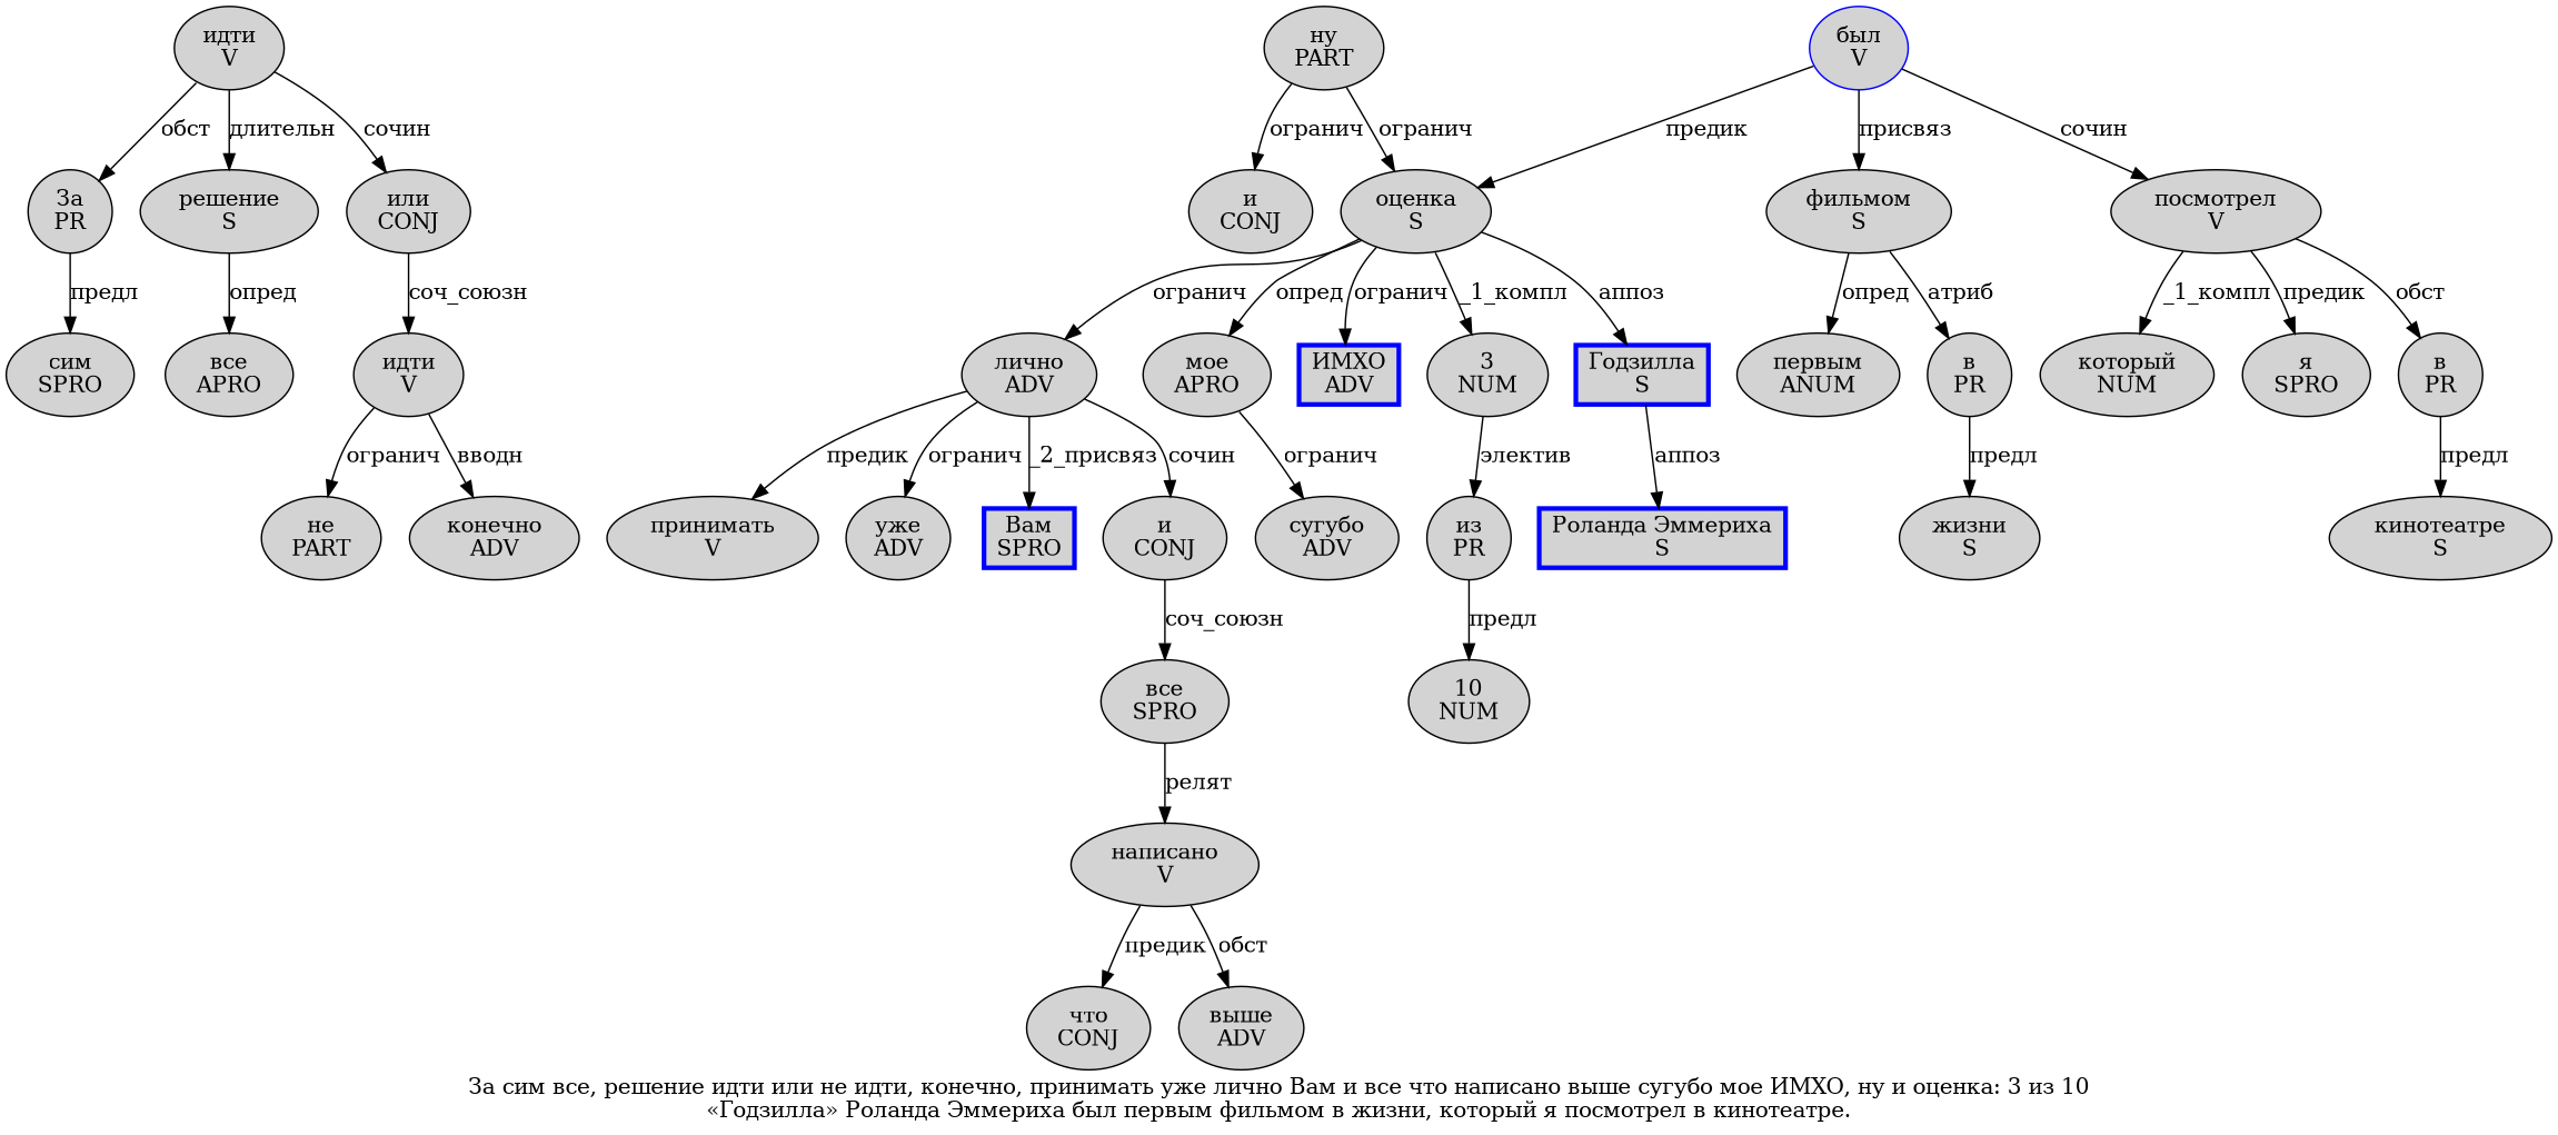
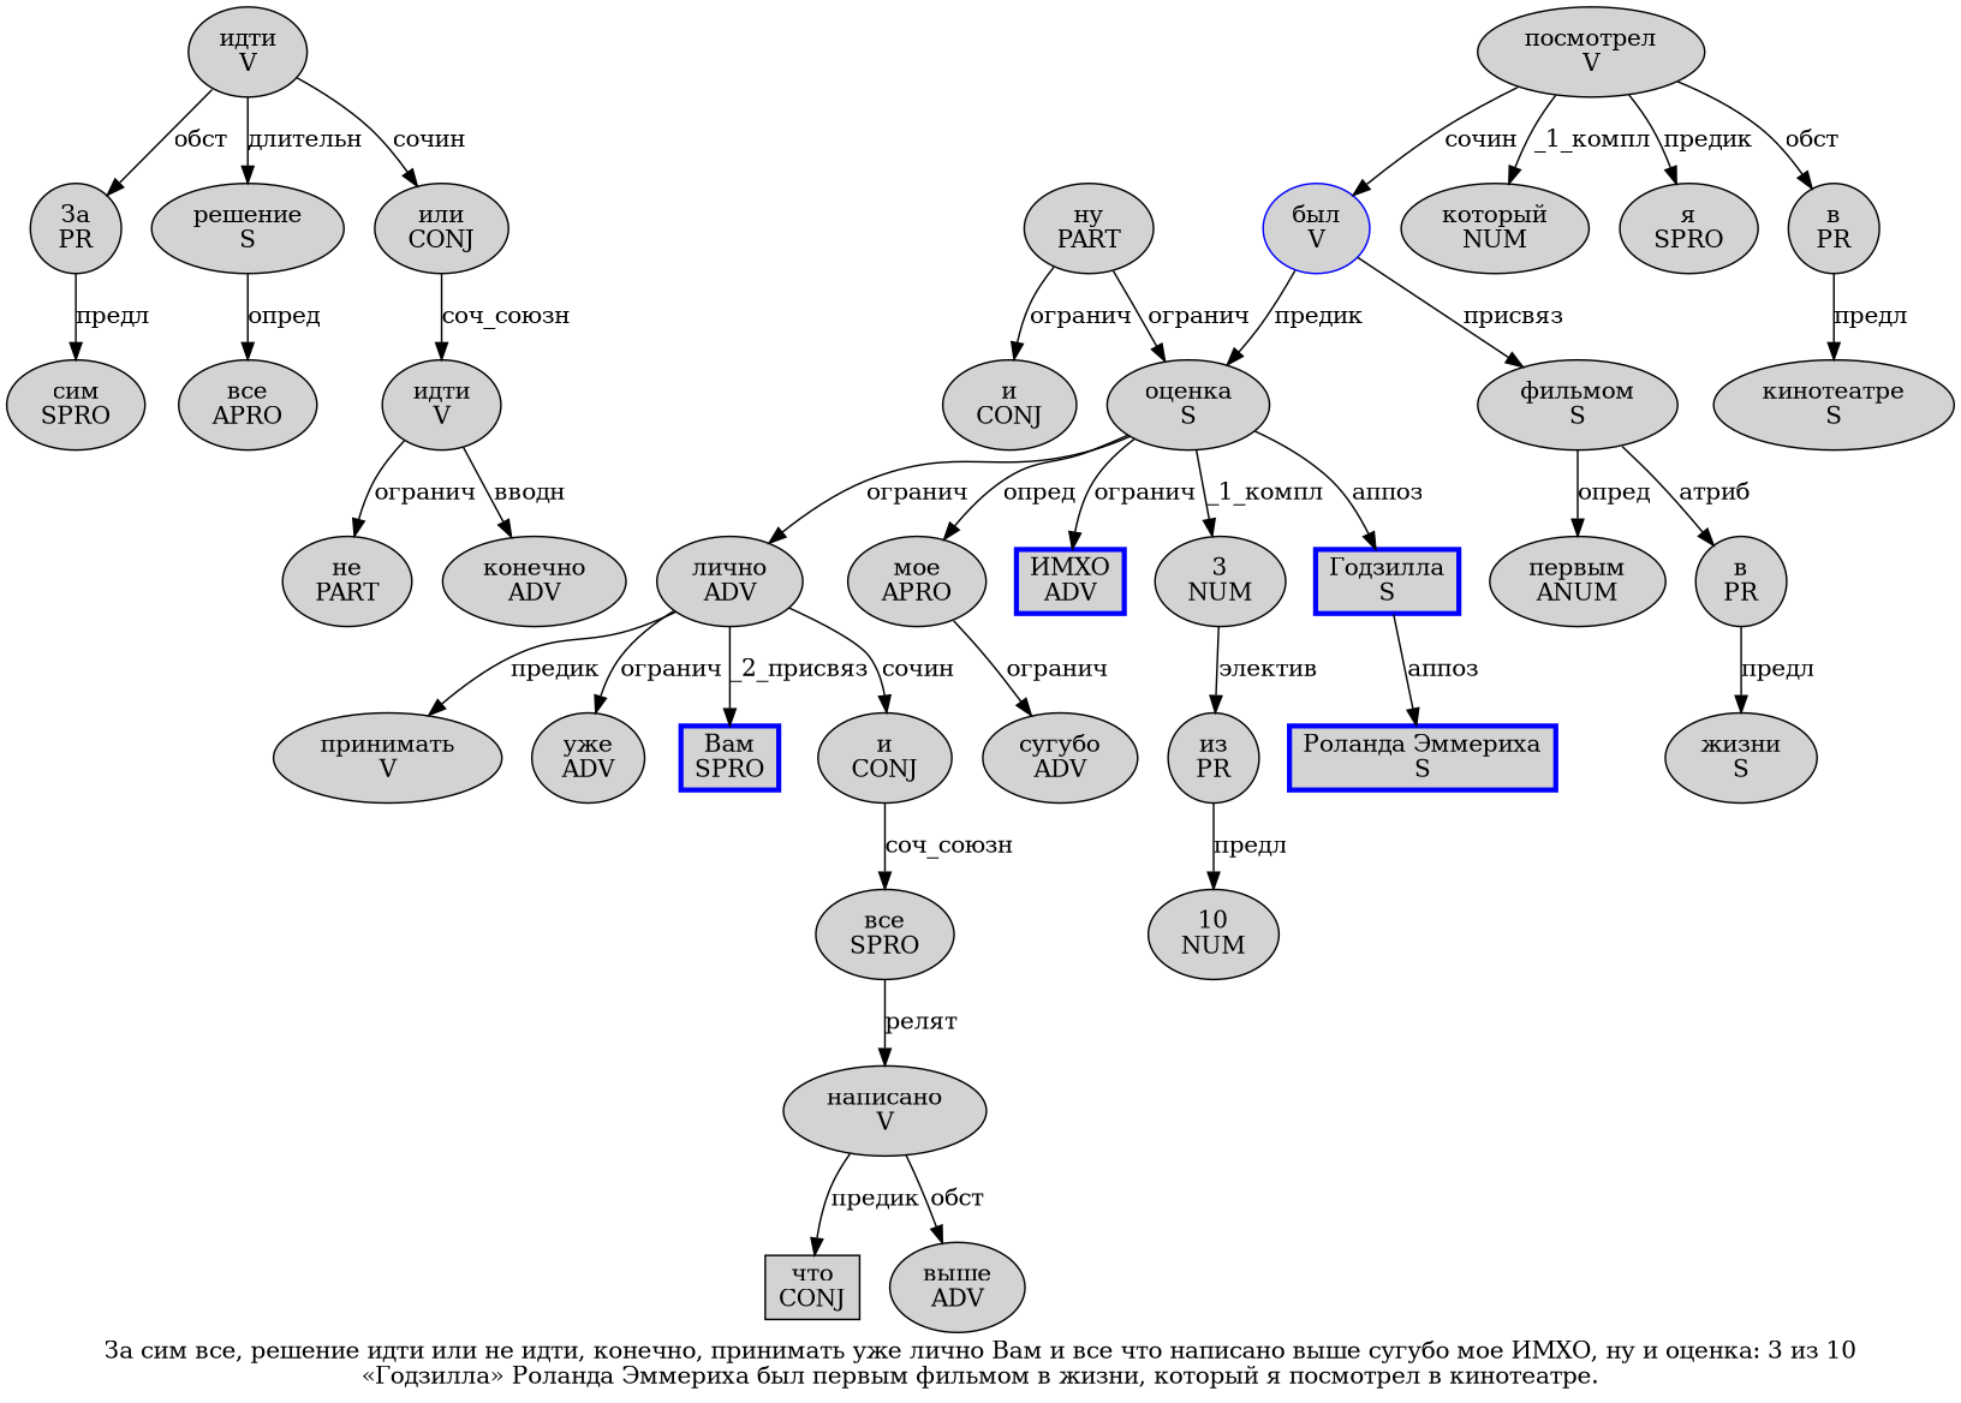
  digraph {
    label="За сим все, решение идти или не идти, конечно, принимать уже лично Вам и все что написано выше сугубо мое ИМХО, ну и оценка: 3 из 10\n«Годзилла» Роланда Эммериха был первым фильмом в жизни, который я посмотрел в кинотеатре."
    node [fillcolor=lightgray penwidth=1 shape=ellipse style=filled]
    n1 [label="За\nPR"]
    n2 [label="сим\nSPRO"]
    n3 [label="все\nAPRO"]
    n4 [label="решение\nS"]
    n5 [label="идти\nV"]
    n6 [label="или\nCONJ"]
    n7 [label="идти\nV"]
    n8 [label="не\nPART"]
    n9 [label="конечно\nADV"]
    n10 [label="принимать\nV"]
    n11 [label="уже\nADV"]
    n12 [label="лично\nADV"]
    n13 [color=blue label="Вам\nSPRO" penwidth=3 shape=box]
    n14 [label="и\nCONJ"]
    n15 [label="все\nSPRO"]
    n16 [label="написано\nV"]
-   n17 [label="что\nCONJ"]
+   n17 [label="что\nCONJ" shape=box]
    n18 [label="выше\nADV"]
    n19 [label="сугубо\nADV"]
    n20 [label="мое\nAPRO"]
    n21 [color=blue label="ИМХО\nADV" penwidth=3 shape=box]
    n22 [label="ну\nPART"]
    n23 [label="и\nCONJ"]
    n24 [label="оценка\nS"]
    n25 [label="3\nNUM"]
    n26 [color=blue label="Годзилла\nS" penwidth=3 shape=box]
    n27 [label="из\nPR"]
    n28 [color=blue label="Роланда Эммериха\nS" penwidth=3 shape=box]
    n29 [label="10\nNUM"]
    n30 [color=blue label="был\nV"]
    n31 [label="фильмом\nS"]
    n32 [label="посмотрел\nV"]
    n33 [label="первым\nANUM"]
    n34 [label="в\nPR"]
    n35 [label="который\nNUM"]
    n36 [label="я\nSPRO"]
    n37 [label="в\nPR"]
    n38 [label="жизни\nS"]
    n39 [label="кинотеатре\nS"]
    n1 -> n2 [label="предл"]
    n4 -> n3 [label="опред"]
    n5 -> n1 [label="обст"]
    n5 -> n4 [label="длительн"]
    n5 -> n6 [label="сочин"]
    n6 -> n7 [label="соч_союзн"]
    n7 -> n8 [label="огранич"]
    n7 -> n9 [label="вводн"]
    n12 -> n10 [label="предик"]
    n12 -> n11 [label="огранич"]
    n12 -> n13 [label="_2_присвяз"]
    n12 -> n14 [label="сочин"]
    n14 -> n15 [label="соч_союзн"]
    n15 -> n16 [label="релят"]
    n16 -> n17 [label="предик"]
    n16 -> n18 [label="обст"]
    n20 -> n19 [label="огранич"]
    n22 -> n23 [label="огранич"]
    n22 -> n24 [label="огранич"]
    n24 -> n12 [label="огранич"]
    n24 -> n20 [label="опред"]
    n24 -> n21 [label="огранич"]
    n24 -> n25 [label="_1_компл"]
    n24 -> n26 [label="аппоз"]
    n25 -> n27 [label="электив"]
    n26 -> n28 [label="аппоз"]
    n27 -> n29 [label="предл"]
    n30 -> n24 [label="предик"]
    n30 -> n31 [label="присвяз"]
-   n30 -> n32 [label="сочин"]
+   n32 -> n30 [label="сочин"]
    n31 -> n33 [label="опред"]
    n31 -> n34 [label="атриб"]
    n32 -> n35 [label="_1_компл"]
    n32 -> n36 [label="предик"]
    n32 -> n37 [label="обст"]
    n34 -> n38 [label="предл"]
    n37 -> n39 [label="предл"]
  }
